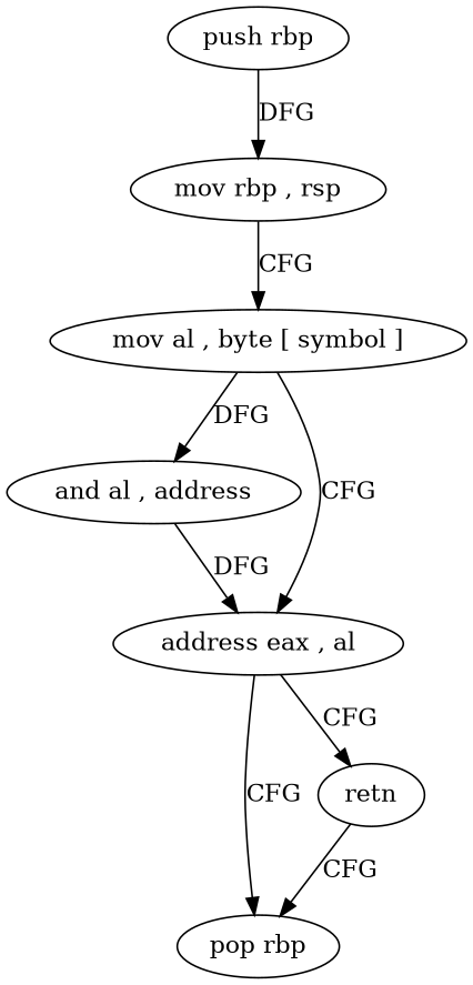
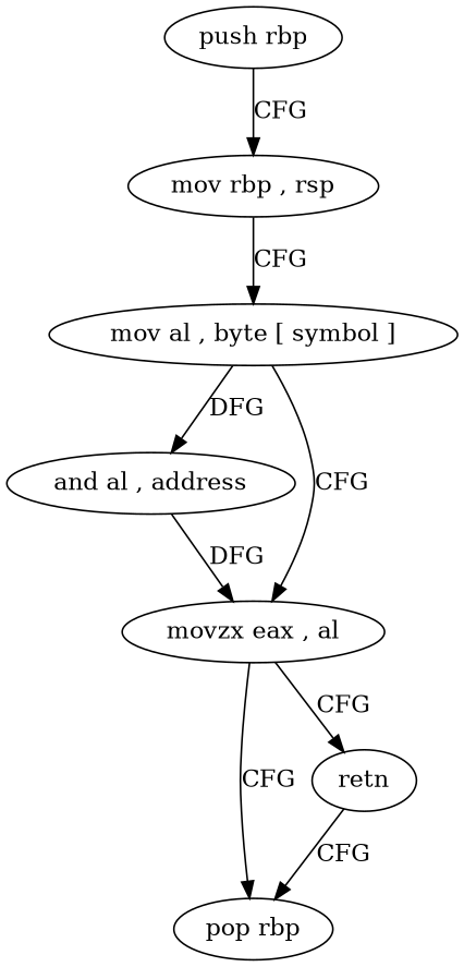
  digraph {
    n1 [label="push rbp"]
    n2 [label="mov rbp , rsp"]
    n3 [label="mov al , byte [ symbol ]"]
    n4 [label="and al , address"]
-   n5 [label="address eax , al"]
+   n5 [label="movzx eax , al"]
    n6 [label="pop rbp"]
    n7 [label=retn]
-   n1 -> n2 [label=DFG]
+   n1 -> n2 [label=CFG]
    n2 -> n3 [label=CFG]
    n3 -> n4 [label=DFG]
    n3 -> n5 [label=CFG]
    n4 -> n5 [label=DFG]
    n5 -> n6 [label=CFG]
    n5 -> n7 [label=CFG]
    n7 -> n6 [label=CFG]
  }
